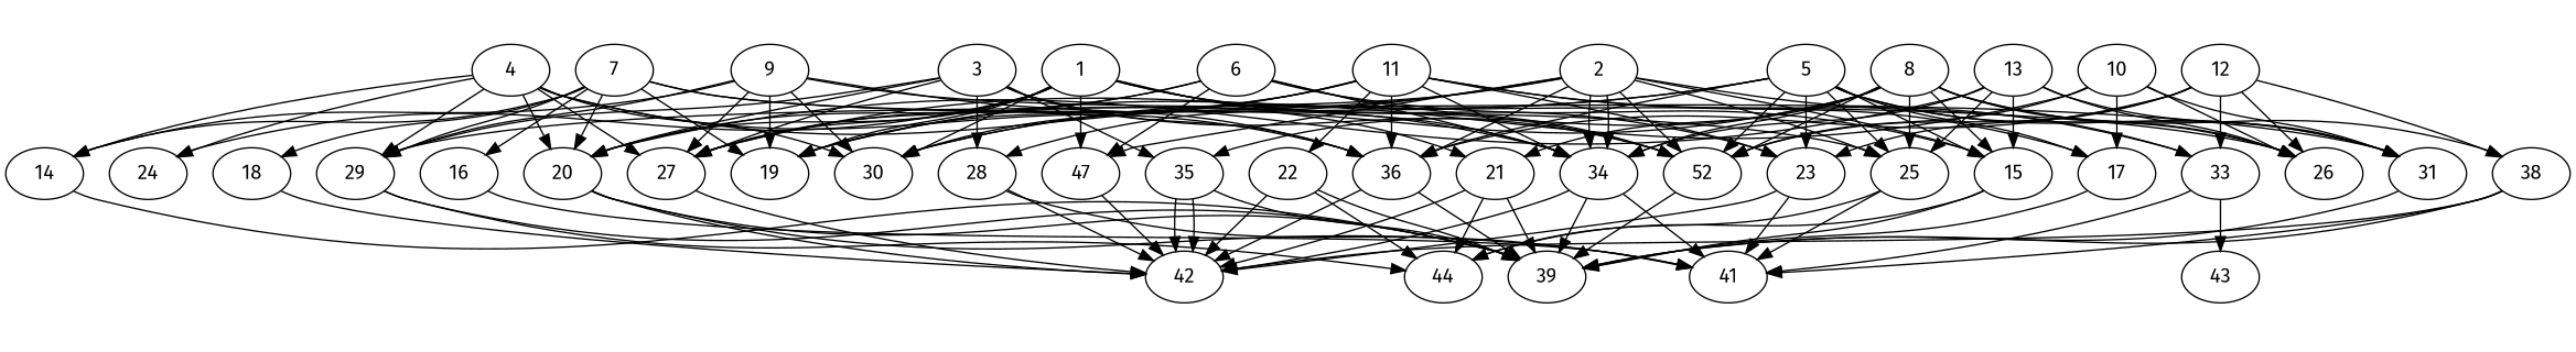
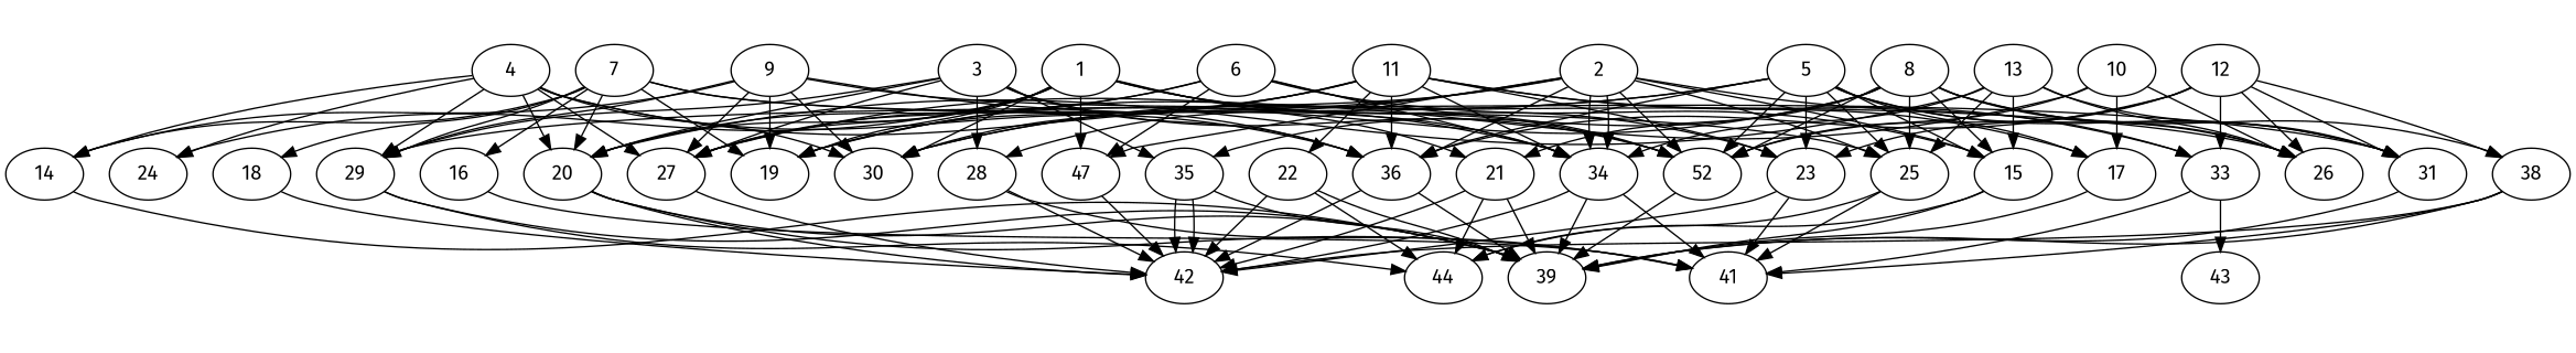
  digraph {
    fontname="Fira Sans"
    node [alpha=0.05 fontname="Fira Sans"]
    edge [fontname="Fira Sans"]
    1 [alpha=0.18 expect_size=2475832574996381696000]
    19 [alpha=0.18 expect_size=7834540694709402075136]
    20 [alpha=0.17 expect_size=45762674553751272]
    21 [alpha=0.14 expect_size=3548763518063360512]
    23 [alpha=0.17 expect_size=3521474375297491968]
    24 [alpha=0.07 expect_size=205750925549151904]
    27 [alpha=0.02 expect_size=174605129045866656]
    30 [alpha=0.15 expect_size=531253474411675648000]
    n9 [alpha=0.12 expect_size=350014075765187328 label=52]
    34 [alpha=0.19 expect_size=414114039665296146432]
    n11 [alpha=0.14 expect_size=1669673662051825664 label=47]
    39 [alpha=0.17 expect_size=10194795424495769223168]
    41 [alpha=0.18 expect_size=83249390934363824]
    42 [alpha=0.06 expect_size=11344018549939030016]
    44 [alpha=0.06 expect_size=6551972958673611776]
    2 [alpha=0.11 expect_size=5963282421192260059136]
    15 [alpha=0.11 expect_size=2356862424083582681088]
    25 [alpha=0.08 expect_size=79550068321993504]
    28 [alpha=0.12 expect_size=15916656152805376000000]
    29 [alpha=0.02 expect_size=1213404369223171840]
    33 [alpha=0.04 expect_size=3044690155222801055744]
    36 [alpha=0.03 expect_size=13073437300539523072000]
    43 [alpha=0.17 expect_size=233002122830106336]
    3 [alpha=0.15 expect_size=9766865410769684480]
    35 [alpha=0.07 expect_size=3285681537226406912]
    4 [alpha=0.01 expect_size=577508474919823744]
    14 [alpha=0.04 expect_size=138536905925047824]
    5 [expect_size=38778389882394288]
    17 [expect_size=56758815657084688]
    26 [alpha=0.09 expect_size=8324348276566678044672]
    31 [alpha=0.14 expect_size=58572785923271168]
    6 [alpha=0.04 expect_size=12902139763699538]
    7 [alpha=0.14 expect_size=150321547888904096]
    16 [expect_size=557134260129168448]
    18 [alpha=0.02 expect_size=13906463631125159870464]
    8 [alpha=0.11 expect_size=7969871978107189]
    38 [expect_size=45515741753418392]
    9 [alpha=0.11 expect_size=5276114481095794688]
    10 [alpha=0.12 expect_size=72410547749864320]
    11 [alpha=0.08 expect_size=998245524022041728]
    22 [expect_size=11316954512418655961088]
    12 [alpha=0.13 expect_size=4502968512617820]
    13 [alpha=0.16 expect_size=3926572340711650230272]
    1 -> 19
    1 -> 20
    1 -> 21
    1 -> 23
    1 -> 24
    1 -> 27
    1 -> 30
    1 -> n9
    1 -> 34
    1 -> n11
    20 -> 39
    20 -> 41
    20 -> 42
    21 -> 39
    21 -> 42
    21 -> 44
    23 -> 41
    23 -> 42
    27 -> 42
    n9 -> 39
    34 -> 39
    34 -> 41
    34 -> 42
    n11 -> 42
    2 -> 19
    2 -> n9
    2 -> 34
    2 -> 34
    2 -> n11
    2 -> 15
    2 -> 25
    2 -> 28
    2 -> 29
    2 -> 33
    2 -> 36
    15 -> 39
    15 -> 44
    25 -> 41
    25 -> 44
    28 -> 41
    28 -> 42
    29 -> 39
    29 -> 44
    33 -> 41
    33 -> 43
    36 -> 39
    36 -> 42
    3 -> 20
    3 -> 27
    3 -> n9
    3 -> 28
    3 -> 29
    3 -> 36
    3 -> 35
    35 -> 39
    35 -> 42
    35 -> 42
    4 -> 20
    4 -> 24
    4 -> 27
    4 -> 30
    4 -> 34
    4 -> 29
    4 -> 36
    4 -> 14
    14 -> 39
    5 -> 19
    5 -> 23
    5 -> 27
    5 -> n9
    5 -> 15
    5 -> 25
    5 -> 36
    5 -> 17
    5 -> 26
    5 -> 31
    17 -> 39
    31 -> 39
    6 -> 20
    6 -> 27
    6 -> n9
    6 -> 34
    6 -> n11
    6 -> 15
    7 -> 19
    7 -> 20
    7 -> 25
    7 -> 29
    7 -> 14
    7 -> 26
    7 -> 16
    7 -> 18
    16 -> 41
    18 -> 42
    8 -> 21
    8 -> 30
    8 -> n9
-   8 -> 34
    8 -> 15
    8 -> 25
    8 -> 35
    8 -> 26
    8 -> 31
    8 -> 38
    38 -> 39
    38 -> 41
    38 -> 42
    9 -> 19
    9 -> 27
    9 -> 30
    9 -> 29
    9 -> 36
    9 -> 14
    9 -> 31
    10 -> 30
    10 -> n9
    10 -> 17
    10 -> 26
-   10 -> 31
+   12 -> 31
    11 -> 19
    11 -> 23
    11 -> 27
    11 -> 30
    11 -> 34
    11 -> 33
    11 -> 36
    11 -> 17
    11 -> 22
    22 -> 39
    22 -> 42
    22 -> 44
    12 -> 23
    12 -> n9
    12 -> 33
    12 -> 36
    12 -> 26
    12 -> 38
    13 -> 20
    13 -> 34
    13 -> 15
    13 -> 25
    13 -> 26
    13 -> 31
  }
